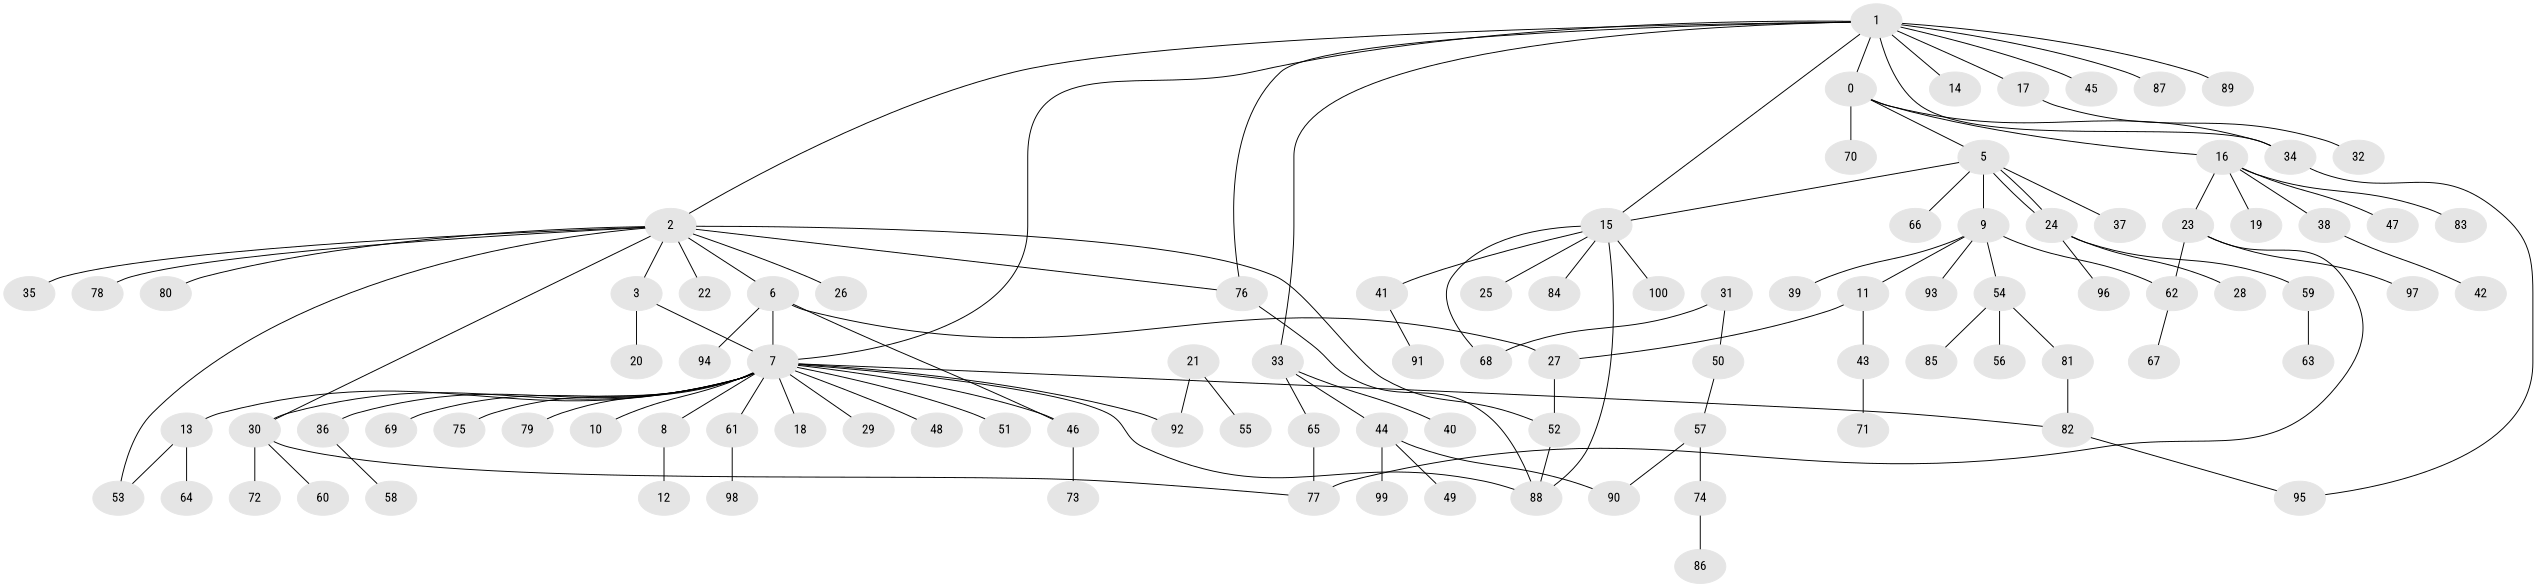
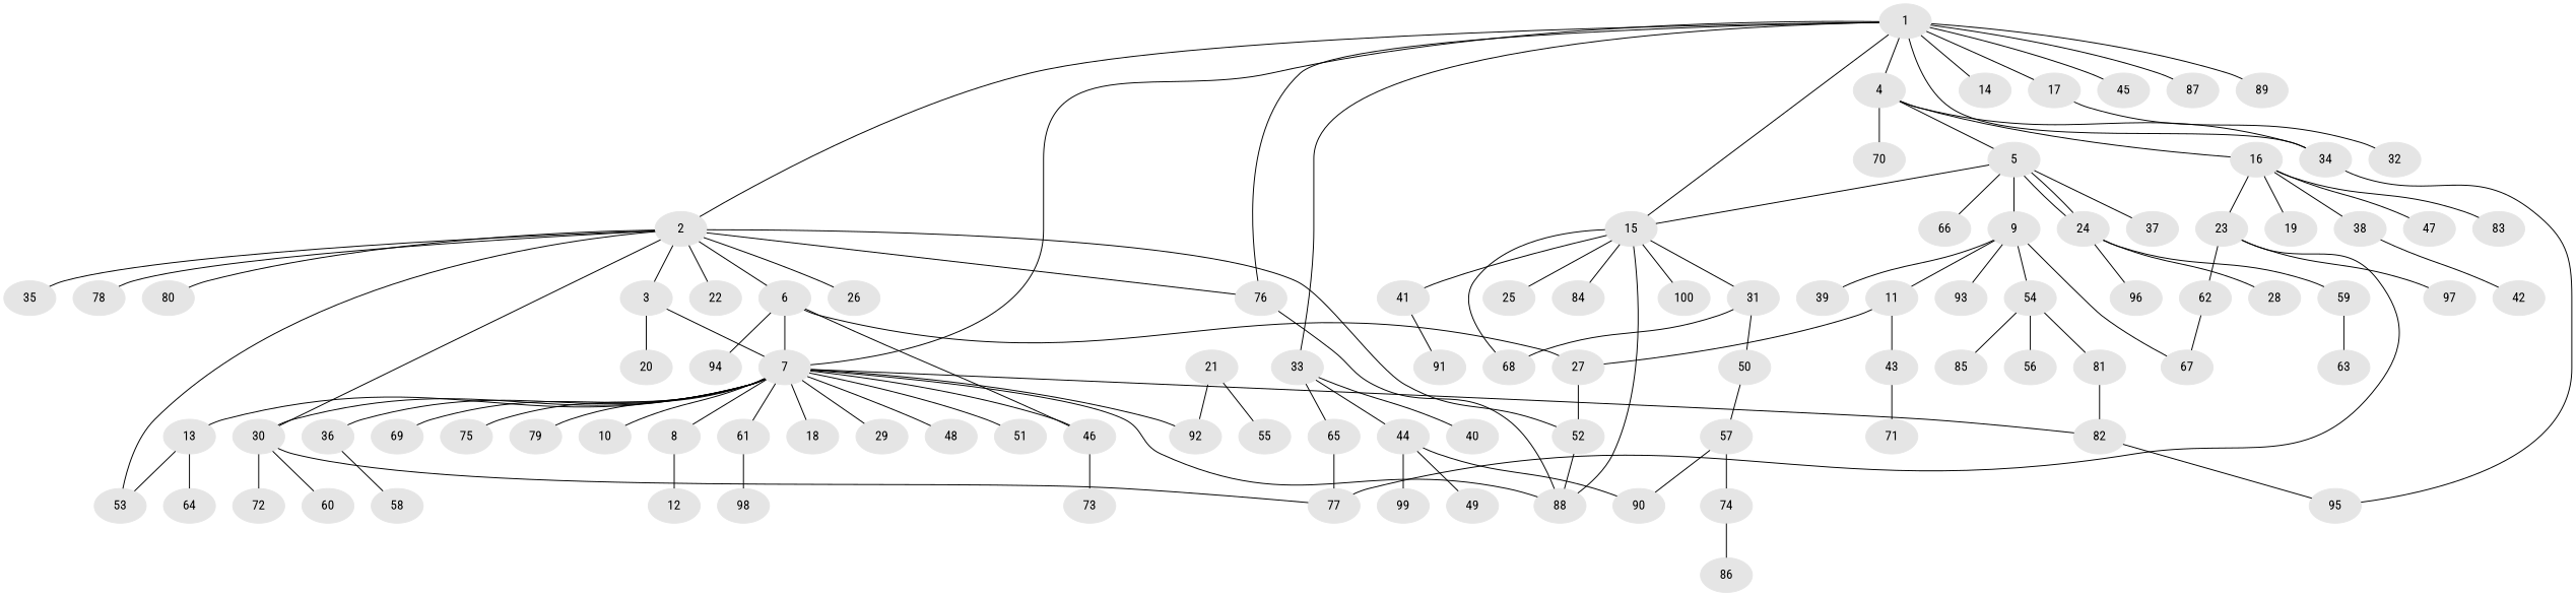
  graph {
    fontname="Roboto Condensed"
    node [color=gray90 fontname="Roboto Condensed" style=filled]
    edge [fontname="Roboto Condensed"]
    1
    2
-   4 [label=0]
+   4
    7
    14
    15
    17
    33
    34
    45
    76
    87
    89
    3
    6
    22
    26
    30
    35
    52
    53
    78
    80
    5
    16
    70
    46
    8
    10
    13
    18
    29
    36
    48
    51
    61
    69
    75
    79
    82
    88
    92
    25
    31
    41
    68
    84
    100
    32
    65
    40
    44
    95
    20
    27
    94
    77
    60
    72
    9
    24
    37
    66
    19
    23
    38
    47
    83
    11
    39
    54
    62
    93
    28
    59
    96
    73
    12
    64
    58
    98
    43
    56
    81
    85
    67
    71
    50
    91
    97
    42
    21
    55
    63
    57
    49
    90
    99
    74
    86
    1 -- 2
    1 -- 4
    1 -- 7
    1 -- 14
    1 -- 15
    1 -- 17
    1 -- 33
    1 -- 34
    1 -- 45
    1 -- 76
    1 -- 87
    1 -- 89
    2 -- 76
    2 -- 3
    2 -- 6
    2 -- 22
    2 -- 26
    2 -- 30
    2 -- 35
    2 -- 52
    2 -- 53
    2 -- 78
    2 -- 80
    4 -- 34
    4 -- 5
    4 -- 16
    4 -- 70
    7 -- 30
    7 -- 46
    7 -- 8
    7 -- 10
    7 -- 13
    7 -- 18
    7 -- 29
    7 -- 36
    7 -- 48
    7 -- 51
    7 -- 61
    7 -- 69
    7 -- 75
    7 -- 79
    7 -- 82
    7 -- 88
    7 -- 92
    15 -- 88
    15 -- 25
+   15 -- 31
    15 -- 41
    15 -- 68
    15 -- 84
    15 -- 100
    17 -- 32
    33 -- 65
    33 -- 40
    33 -- 44
    34 -- 95
    76 -- 88
    3 -- 7
    3 -- 20
    6 -- 7
    6 -- 46
    6 -- 27
    6 -- 94
    30 -- 77
    30 -- 60
    30 -- 72
    52 -- 88
    5 -- 15
    5 -- 9
    5 -- 24
    5 -- 24
    5 -- 37
    5 -- 66
    16 -- 19
    16 -- 23
    16 -- 38
    16 -- 47
    16 -- 83
    46 -- 73
    8 -- 12
    13 -- 53
    13 -- 64
    36 -- 58
    61 -- 98
    82 -- 95
    31 -- 68
    31 -- 50
    41 -- 91
    65 -- 77
    44 -- 49
    44 -- 90
    44 -- 99
    27 -- 52
    9 -- 11
    9 -- 39
    9 -- 54
-   9 -- 62
+   9 -- 67
    9 -- 93
    24 -- 28
    24 -- 59
    24 -- 96
    23 -- 77
    23 -- 62
    23 -- 97
    38 -- 42
    11 -- 27
    11 -- 43
    54 -- 56
    54 -- 81
    54 -- 85
    62 -- 67
    59 -- 63
    43 -- 71
    81 -- 82
    50 -- 57
    21 -- 92
    21 -- 55
    57 -- 90
    57 -- 74
    74 -- 86
  }
